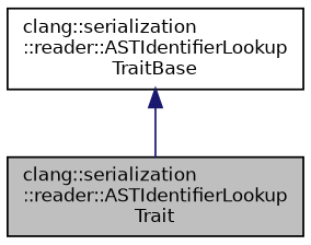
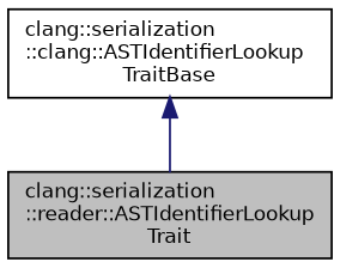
  digraph {
    node [color=black fontname=Helvetica fontsize=10 shape=record]
    n1 [fillcolor=grey75 fontcolor=black height=0.2 label="clang::serialization\l::reader::ASTIdentifierLookup\lTrait" style=filled width=0.4]
-   n2 [height=0.2 label="clang::serialization\l::reader::ASTIdentifierLookup\lTraitBase" width=0.4]
+   n2 [height=0.2 label="clang::serialization\l::clang::ASTIdentifierLookup\lTraitBase" width=0.4]
    n2 -> n1 [color=midnightblue dir=back fontname=Helvetica fontsize=10 labelfontname=Helvetica labelfontsize=10 style=solid]
  }
